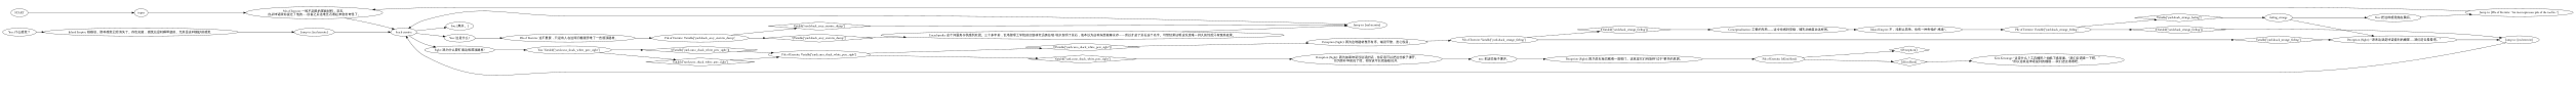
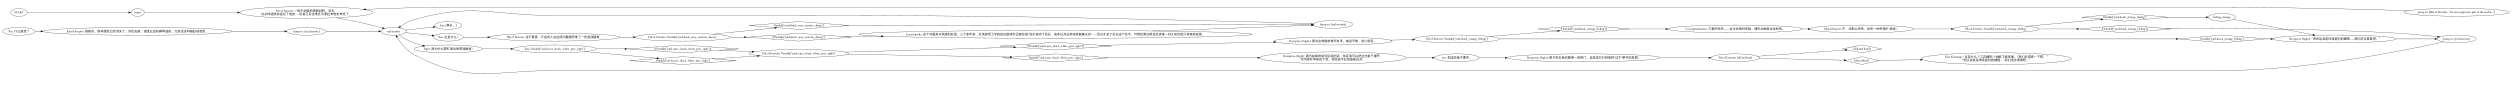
  digraph {
    fontname="EB Garamond"
    rankdir=LR
    node [fontname="EB Garamond"]
    edge [fontname="EB Garamond"]
    n1 [label=START]
    n2 [label=input]
    n3 [label="Pile of Eternite: 一堆不起眼的屋面材料，亘石。\n自从坤诺跟你提过了他的……设备之后这堆亘石看起来愈发奇怪了。"]
-   n4 [label="shack eternite"]
+   n4 [label="real eternite"]
    n5 [label="Pile of Eternite: Variable[\"yard.shack_strange_feeling\"]"]
    n6 [label="Variable[\"yard.shack_strange_feeling\"]" shape=diamond]
    n7 [label="!(Variable[\"yard.shack_strange_feeling\"])" shape=diamond]
    n8 [label="Perception (Sight): “原来这就是坤诺提到的棚屋……我们进去看看吧。”"]
    n9 [label="Conceptualization: 工整的布局——这令你感到安稳，哺乳动物喜欢这样的。"]
    n10 [label="Jump to: [real eternite]"]
    n11 [label="Inland Empire: 不，没那么简单。你有一种奇怪的*感觉*。"]
    n12 [label="You: 什么感觉？"]
    n13 [label="Inland Empire: 很难说，那种感觉已经消失了。你也知道，感觉总是转瞬即逝的。尤其是这种微妙的感觉。"]
    n14 [label="Jump to: [real eternite]"]
    n15 [label="Pile of Eternite: Variable[\"yard.shack_ency_eternite_dump\"]"]
    n16 [label="Variable[\"yard.shack_ency_eternite_dump\"]" shape=diamond]
    n17 [label="!(Variable[\"yard.shack_ency_eternite_dump\"])" shape=diamond]
    n18 [label="Jump to: [real eternite]"]
    n19 [label="Encyclopedia: 这个问题真令我感到欣慰。三十多年前，瓦塔那理工学院的次级研究员奥拉瑞· 塔尔发明了亘石，他本以为这种东西能够永存——所以才起了亘石这个名字。可惜结果证明这玩意唯一持久的性质只有致癌效果。"]
    n20 [label="You: [离开。]"]
    n21 [label="Sight: 我为什么要盯着这堆屋顶建材?"]
    n22 [label="You: 这是什么?"]
    n23 [label="Perception (Sight): 因为亘石板后藏着一扇暗门。这就是它们码放得*过于*整齐的原因。"]
    n24 [label="Pile of Eternite: IsKimHere()"]
    n25 [label="IsKimHere()" shape=diamond]
-   n26 [label="!(Perception())" shape=diamond]
+   n26 [label="!(IsKimHere())" shape=diamond]
    n27 [label="You: Variable[\"yard.cuno_shack_white_perc_sight\"]"]
    n28 [label="Variable[\"yard.cuno_shack_white_perc_sight\"]" shape=diamond]
    n29 [label="!(Variable[\"yard.cuno_shack_white_perc_sight\"])" shape=diamond]
    n30 [label="Pile of Eternite: Variable[\"yard.cuno_shack_white_perc_sight\"]"]
    n31 [label="Variable[\"yard.cuno_shack_white_perc_sight\"]" shape=diamond]
    n32 [label="!(Variable[\"yard.cuno_shack_white_perc_sight\"])" shape=diamond]
    n33 [label="Jump to: [Pile of Eternite: \"An inconspicuous pile of the roofin...\"]"]
    n34 [label="Pile of Eternite: 这不重要，只是有人在这间旧棚屋旁堆了一些屋顶建材。"]
    n35 [label="Pile of Eternite: Variable[\"yard.shack_strange_feeling\"]"]
    n36 [label=feeling_strange]
-   n37 [label="You: 把这种感觉抛在脑后。"]
    n38 [label="Perception (Sight): 因为如果坤诺没说谎的话，你应该可以把这些板子挪开。\n因为除非坤诺说了谎，你应该可以把嵌板拉开。"]
    n39 [label="Perception (Sight): 因为这堆建材整齐有序。铺设平整。赏心悦目。"]
    n40 [label="You: 把这些板子挪开。"]
    n41 [label="Kim Kitsuragi: “这是什么？工具棚吗？他瞧了瞧里面。“我们去调查一下吧。”\n“所以这就是坤诺提到的棚屋……我们进去看看吧。”"]
    n42 [label="Variable[\"yard.shack_strange_feeling\"]" shape=diamond]
    n43 [label="!(Variable[\"yard.shack_strange_feeling\"])" shape=diamond]
    n1 -> n2
    n2 -> n3
    n3 -> n4
    n4 -> n20
    n4 -> n21
    n4 -> n22
    n5 -> n6
    n5 -> n7
    n6 -> n8
    n7 -> n9
    n8 -> n10
    n9 -> n11
    n10 -> n4
    n11 -> n35
    n12 -> n13
    n13 -> n14
    n14 -> n4
    n15 -> n16
    n15 -> n17
    n16 -> n18
    n17 -> n19
    n18 -> n4
    n19 -> n18
    n21 -> n27
    n22 -> n34
    n23 -> n24
    n24 -> n25
    n24 -> n26
    n25 -> n41
    n27 -> n28
    n27 -> n29
    n28 -> n30
    n29 -> n30
    n30 -> n31
    n30 -> n32
    n31 -> n38
    n32 -> n39
    n33 -> n3
    n34 -> n15
    n35 -> n42
    n35 -> n43
    n36 -> n8
-   n36 -> n37
-   n37 -> n33
    n38 -> n40
    n39 -> n5
    n40 -> n23
    n42 -> n36
    n43 -> n10
  }
